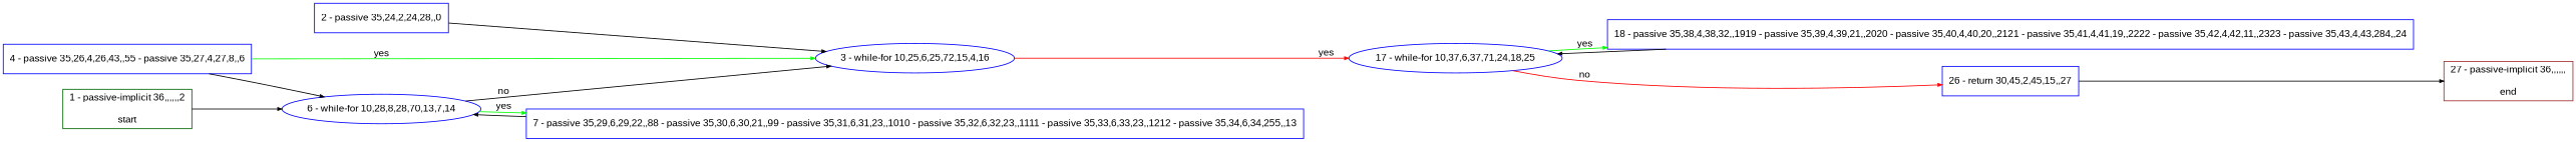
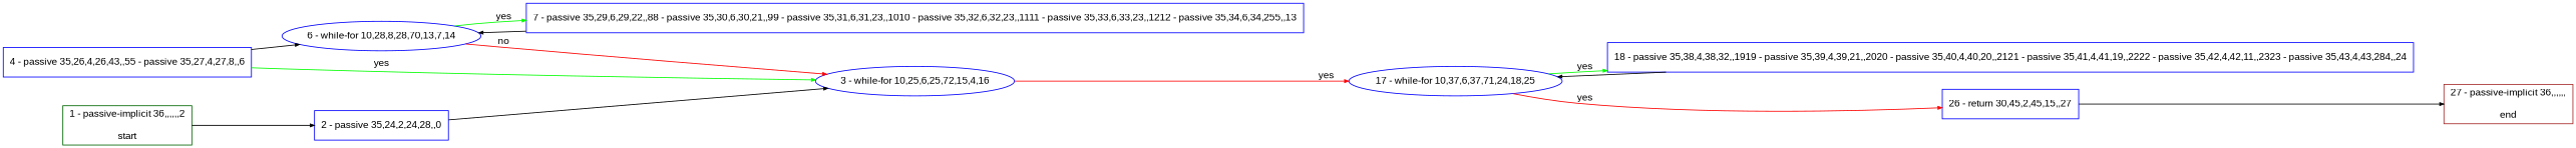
  digraph {
    bgcolor=white
    compound=true
    fillcolor="#FFFFCC"
    fontname=Arial
    fontsize=12
    pack=true
    packmode=clust
    rankdir=LR
    style="rounded,filled"
    node [color="#0000ff" compound=true fillcolor="#ffffff" fixedsize=false fontname=Arial fontsize=12 node_initialized=no shape=box style=filled]
    edge [arrowhead=normal arrowsize=0.5 arrowtail=none color="#000000" compound=true dir=forward fontcolor=black fontname=Arial fontsize=12]
    n1 [label="2 - passive 35,24,2,24,28,,0"]
    n2 [label="3 - while-for 10,25,6,25,72,15,4,16" shape=oval]
    n3 [label="17 - while-for 10,37,6,37,71,24,18,25" shape=oval]
    n4 [color="#006400" label="1 - passive-implicit 36,,,,,,2\n\nstart"]
    n5 [label="4 - passive 35,26,4,26,43,,55 - passive 35,27,4,27,8,,6"]
    n6 [label="6 - while-for 10,28,8,28,70,13,7,14" shape=oval]
    n7 [label="18 - passive 35,38,4,38,32,,1919 - passive 35,39,4,39,21,,2020 - passive 35,40,4,40,20,,2121 - passive 35,41,4,41,19,,2222 - passive 35,42,4,42,11,,2323 - passive 35,43,4,43,284,,24"]
    n8 [label="26 - return 30,45,2,45,15,,27"]
    n9 [label="7 - passive 35,29,6,29,22,,88 - passive 35,30,6,30,21,,99 - passive 35,31,6,31,23,,1010 - passive 35,32,6,32,23,,1111 - passive 35,33,6,33,23,,1212 - passive 35,34,6,34,255,,13"]
    n10 [color="#a52a2a" label="27 - passive-implicit 36,,,,,,\n\nend"]
    n1 -> n2
    n2 -> n3 [color="#ff0000" label=yes]
    n3 -> n7 [color="#00ff00" label=yes]
-   n3 -> n8 [color="#ff0000" label=no]
-   n4 -> n6
+   n3 -> n8 [color="#ff0000" label=yes]
+   n4 -> n1
    n5 -> n2 [color="#00ff00" label=yes]
    n5 -> n6
-   n6 -> n2 [label=no]
+   n6 -> n2 [color="#ff0000" label=no]
    n6 -> n9 [color="#00ff00" label=yes]
    n7 -> n3
    n8 -> n10
    n9 -> n6
  }
